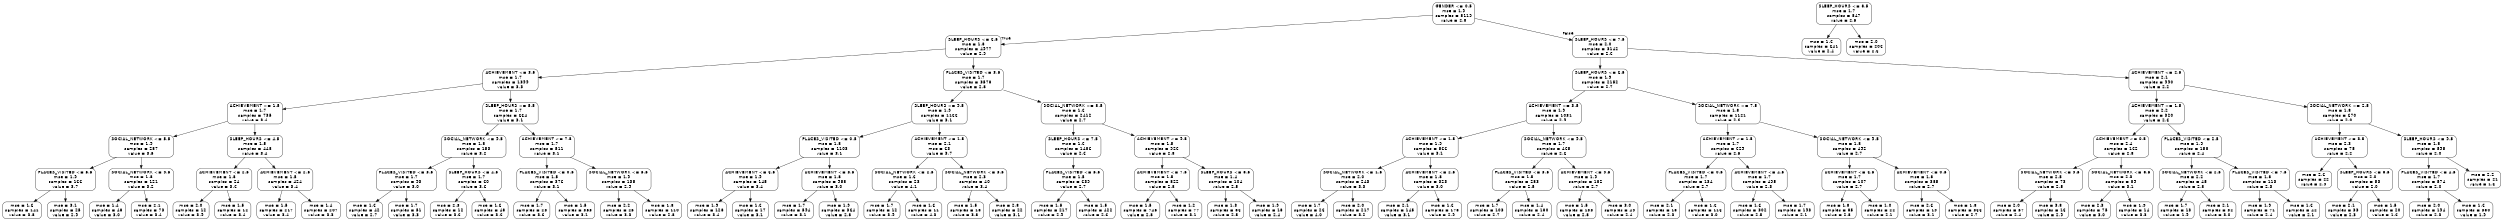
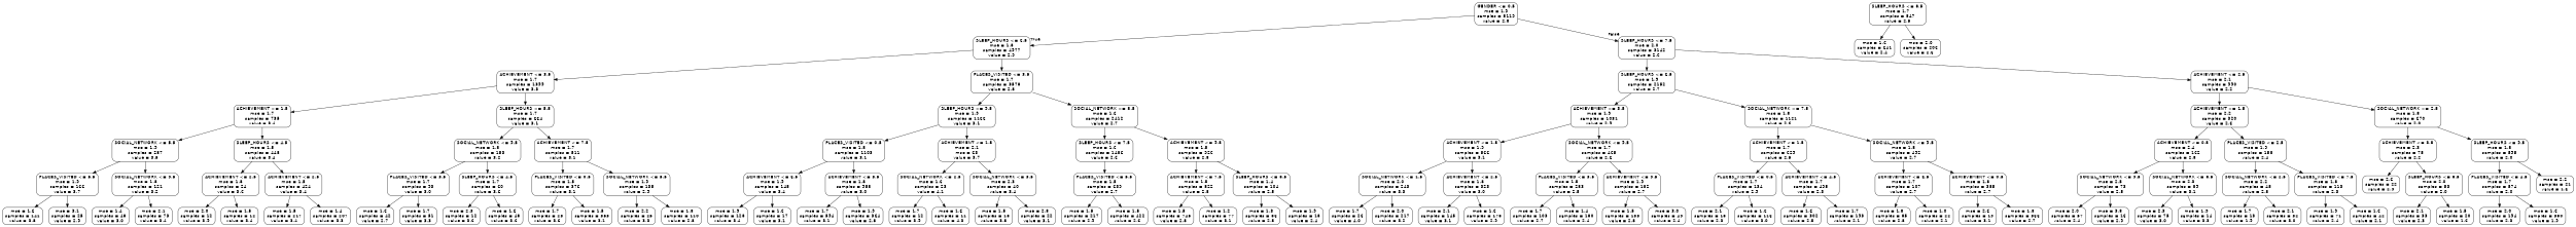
  digraph {
    node [color=black fontname=helvetica shape=box style=rounded]
    edge [fontname=helvetica]
    n1 [label="GENDER <= 0.5\nmse = 1.9\nsamples = 8119\nvalue = 2.8"]
    n2 [label="SLEEP_HOURS <= 6.5\nmse = 1.8\nsamples = 4977\nvalue = 2.9"]
    n3 [label="SLEEP_HOURS <= 7.5\nmse = 2.0\nsamples = 3142\nvalue = 2.6"]
    n4 [label="ACHIEVEMENT <= 3.5\nmse = 1.7\nsamples = 1399\nvalue = 3.3"]
    n5 [label="PLACES_VISITED <= 3.5\nmse = 1.7\nsamples = 3578\nvalue = 2.8"]
    n6 [label="SLEEP_HOURS <= 6.5\nmse = 1.9\nsamples = 2152\nvalue = 2.7"]
    n7 [label="ACHIEVEMENT <= 2.5\nmse = 2.1\nsamples = 990\nvalue = 2.2"]
    n8 [label="ACHIEVEMENT <= 1.5\nmse = 1.7\nsamples = 735\nvalue = 3.4"]
    n9 [label="SLEEP_HOURS <= 5.5\nmse = 1.7\nsamples = 664\nvalue = 3.1"]
    n10 [label="SLEEP_HOURS <= 9.5\nmse = 1.9\nsamples = 1166\nvalue = 3.1"]
    n11 [label="SOCIAL_NETWORK <= 8.5\nmse = 1.6\nsamples = 2412\nvalue = 2.7"]
    n12 [label="SOCIAL_NETWORK <= 5.5\nmse = 1.9\nsamples = 287\nvalue = 3.5"]
    n13 [label="SLEEP_HOURS <= 4.5\nmse = 1.5\nsamples = 448\nvalue = 3.4"]
    n14 [label="SOCIAL_NETWORK <= 9.5\nmse = 1.8\nsamples = 153\nvalue = 3.2"]
    n15 [label="ACHIEVEMENT <= 7.5\nmse = 1.7\nsamples = 511\nvalue = 3.1"]
    n16 [label="PLACES_VISITED <= 5.5\nmse = 1.9\nsamples = 166\nvalue = 3.7"]
    n17 [label="SOCIAL_NETWORK <= 9.5\nmse = 1.8\nsamples = 121\nvalue = 3.2"]
    n18 [label="ACHIEVEMENT <= 2.5\nmse = 1.8\nsamples = 24\nvalue = 3.6"]
    n19 [label="ACHIEVEMENT <= 2.5\nmse = 1.5\nsamples = 424\nvalue = 3.4"]
    n20 [label="mse = 1.6\nsamples = 141\nvalue = 3.8"]
    n21 [label="mse = 3.1\nsamples = 25\nvalue = 2.9"]
    n22 [label="mse = 1.4\nsamples = 48\nvalue = 3.0"]
    n23 [label="mse = 2.1\nsamples = 73\nvalue = 3.4"]
    n24 [label="mse = 2.0\nsamples = 12\nvalue = 3.9"]
    n25 [label="mse = 1.5\nsamples = 12\nvalue = 3.4"]
    n26 [label="mse = 1.5\nsamples = 217\nvalue = 3.4"]
    n27 [label="mse = 1.4\nsamples = 207\nvalue = 3.3"]
    n28 [label="PLACES_VISITED <= 3.5\nmse = 1.7\nsamples = 93\nvalue = 3.0"]
    n29 [label="SLEEP_HOURS <= 4.5\nmse = 1.7\nsamples = 60\nvalue = 3.6"]
    n30 [label="PLACES_VISITED <= 0.5\nmse = 1.5\nsamples = 376\nvalue = 3.1"]
    n31 [label="SOCIAL_NETWORK <= 5.5\nmse = 1.9\nsamples = 135\nvalue = 2.9"]
    n32 [label="mse = 1.6\nsamples = 42\nvalue = 2.7"]
    n33 [label="mse = 1.7\nsamples = 51\nvalue = 3.3"]
    n34 [label="mse = 2.3\nsamples = 12\nvalue = 3.6"]
    n35 [label="mse = 1.6\nsamples = 48\nvalue = 3.6"]
    n36 [label="mse = 1.7\nsamples = 23\nvalue = 3.6"]
    n37 [label="mse = 1.5\nsamples = 353\nvalue = 3.1"]
    n38 [label="mse = 2.2\nsamples = 25\nvalue = 3.3"]
    n39 [label="mse = 1.8\nsamples = 110\nvalue = 2.8"]
    n40 [label="PLACES_VISITED <= 0.5\nmse = 1.8\nsamples = 1103\nvalue = 3.1"]
    n41 [label="ACHIEVEMENT <= 1.5\nmse = 2.1\nmse = 63\nvalue = 3.7"]
    n42 [label="SLEEP_HOURS <= 7.5\nmse = 1.6\nsamples = 1486\nvalue = 2.6"]
    n43 [label="ACHIEVEMENT <= 9.5\nmse = 1.5\nsamples = 926\nvalue = 2.8"]
    n44 [label="ACHIEVEMENT <= 6.5\nmse = 1.9\nsamples = 145\nvalue = 3.4"]
    n45 [label="ACHIEVEMENT <= 3.5\nmse = 1.8\nsamples = 958\nvalue = 3.0"]
    n46 [label="SOCIAL_NETWORK <= 2.5\nmse = 1.6\nsamples = 23\nvalue = 4.1"]
    n47 [label="SOCIAL_NETWORK <= 3.5\nmse = 2.3\nsamples = 40\nvalue = 3.4"]
    n48 [label="mse = 1.9\nsamples = 128\nvalue = 3.4"]
    n49 [label="mse = 1.6\nsamples = 17\nvalue = 3.1"]
    n50 [label="mse = 1.7\nsamples = 594\nvalue = 3.1"]
    n51 [label="mse = 1.9\nsamples = 364\nvalue = 2.8"]
    n52 [label="mse = 1.7\nsamples = 12\nvalue = 3.9"]
    n53 [label="mse = 1.6\nsamples = 11\nvalue = 4.3"]
    n54 [label="mse = 1.5\nsamples = 18\nvalue = 3.8"]
    n55 [label="mse = 2.8\nsamples = 22\nvalue = 3.1"]
    n56 [label="PLACES_VISITED <= 5.5\nmse = 1.5\nsamples = 639\nvalue = 2.7"]
    n57 [label="ACHIEVEMENT <= 7.5\nmse = 1.5\nsamples = 822\nvalue = 2.8"]
    n58 [label="SLEEP_HOURS <= 8.5\nmse = 1.4\nsamples = 104\nvalue = 2.5"]
    n59 [label="mse = 1.5\nsamples = 217\nvalue = 2.9"]
    n60 [label="mse = 1.5\nsamples = 422\nvalue = 2.6"]
    n61 [label="SLEEP_HOURS <= 8.5\nmse = 1.7\nsamples = 847\nvalue = 2.5"]
    n62 [label="mse = 1.6\nsamples = 641\nvalue = 2.4"]
    n63 [label="mse = 2.0\nsamples = 206\nvalue = 2.6"]
    n64 [label="mse = 1.5\nsamples = 745\nvalue = 2.8"]
    n65 [label="mse = 1.2\nsamples = 77\nvalue = 3.1"]
    n66 [label="mse = 1.3\nsamples = 86\nvalue = 2.5"]
    n67 [label="mse = 1.9\nsamples = 18\nvalue = 2.4"]
    n68 [label="ACHIEVEMENT <= 3.5\nmse = 1.9\nsamples = 1031\nvalue = 2.9"]
    n69 [label="SOCIAL_NETWORK <= 7.5\nmse = 1.8\nsamples = 1121\nvalue = 2.6"]
    n70 [label="ACHIEVEMENT <= 1.5\nmse = 2.2\nsamples = 320\nvalue = 2.6"]
    n71 [label="SOCIAL_NETWORK <= 2.5\nmse = 1.8\nsamples = 670\nvalue = 2.0"]
    n72 [label="ACHIEVEMENT <= 1.5\nmse = 1.9\nsamples = 566\nvalue = 3.1"]
    n73 [label="SOCIAL_NETWORK <= 9.5\nmse = 1.7\nsamples = 465\nvalue = 2.6"]
    n74 [label="ACHIEVEMENT <= 1.5\nmse = 1.7\nsamples = 629\nvalue = 2.5"]
    n75 [label="SOCIAL_NETWORK <= 9.5\nmse = 1.8\nsamples = 492\nvalue = 2.7"]
    n76 [label="SOCIAL_NETWORK <= 1.5\nmse = 2.0\nsamples = 243\nvalue = 3.3"]
    n77 [label="ACHIEVEMENT <= 2.5\nmse = 1.8\nsamples = 323\nvalue = 3.0"]
    n78 [label="PLACES_VISITED <= 3.5\nmse = 1.5\nsamples = 283\nvalue = 2.5"]
    n79 [label="ACHIEVEMENT <= 9.5\nmse = 1.9\nsamples = 182\nvalue = 2.7"]
    n80 [label="mse = 1.7\nsamples = 26\nvalue = 4.0"]
    n81 [label="mse = 2.0\nsamples = 217\nvalue = 3.2"]
    n82 [label="mse = 2.1\nsamples = 145\nvalue = 3.1"]
    n83 [label="mse = 1.6\nsamples = 178\nvalue = 2.9"]
    n84 [label="mse = 1.7\nsamples = 103\nvalue = 2.7"]
    n85 [label="mse = 1.4\nsamples = 180\nvalue = 2.4"]
    n86 [label="mse = 1.5\nsamples = 133\nvalue = 2.8"]
    n87 [label="mse = 3.0\nsamples = 49\nvalue = 2.4"]
-   n88 [label="PLACES_VISITED <= 0.5\nmse = 1.7\nsamples = 134\nvalue = 2.7"]
+   n88 [label="PLACES_VISITED <= 0.5\nmse = 1.7\nsamples = 134\nvalue = 2.9"]
    n89 [label="ACHIEVEMENT <= 4.5\nmse = 1.7\nsamples = 495\nvalue = 2.3"]
    n90 [label="ACHIEVEMENT <= 6.5\nmse = 1.7\nsamples = 107\nvalue = 2.7"]
    n91 [label="ACHIEVEMENT <= 0.5\nmse = 1.8\nsamples = 385\nvalue = 2.7"]
    n92 [label="mse = 2.1\nsamples = 18\nvalue = 2.3"]
    n93 [label="mse = 1.6\nsamples = 116\nvalue = 3.0"]
    n94 [label="mse = 1.6\nsamples = 302\nvalue = 2.5"]
    n95 [label="mse = 1.7\nsamples = 193\nvalue = 2.1"]
    n96 [label="mse = 1.8\nsamples = 85\nvalue = 2.8"]
    n97 [label="mse = 1.0\nsamples = 22\nvalue = 2.1"]
    n98 [label="mse = 2.6\nsamples = 19\nvalue = 3.1"]
    n99 [label="mse = 1.8\nsamples = 366\nvalue = 2.7"]
    n100 [label="ACHIEVEMENT <= 0.5\nmse = 2.4\nsamples = 162\nvalue = 2.8"]
    n101 [label="PLACES_VISITED <= 2.5\nmse = 1.9\nsamples = 158\nvalue = 2.4"]
    n102 [label="ACHIEVEMENT <= 3.5\nmse = 2.3\nsamples = 75\nvalue = 2.2"]
    n103 [label="SLEEP_HOURS <= 9.5\nmse = 1.8\nsamples = 595\nvalue = 2.0"]
    n104 [label="SOCIAL_NETWORK <= 9.5\nmse = 2.5\nsamples = 73\nvalue = 2.5"]
    n105 [label="SOCIAL_NETWORK <= 8.5\nmse = 2.3\nsamples = 89\nvalue = 3.1"]
    n106 [label="SOCIAL_NETWORK <= 2.5\nmse = 2.2\nsamples = 45\nvalue = 2.8"]
    n107 [label="PLACES_VISITED <= 7.5\nmse = 1.8\nsamples = 113\nvalue = 2.3"]
    n108 [label="mse = 2.0\nsamples = 57\nvalue = 2.4"]
    n109 [label="mse = 3.8\nsamples = 16\nvalue = 2.9"]
    n110 [label="mse = 2.3\nsamples = 75\nvalue = 3.0"]
    n111 [label="mse = 1.9\nsamples = 14\nvalue = 3.3"]
    n112 [label="mse = 1.7\nsamples = 13\nvalue = 1.9"]
    n113 [label="mse = 2.1\nsamples = 32\nvalue = 3.0"]
    n114 [label="mse = 1.9\nsamples = 71\nvalue = 2.4"]
    n115 [label="mse = 1.6\nsamples = 42\nvalue = 2.1"]
    n116 [label="mse = 2.6\nsamples = 22\nvalue = 2.9"]
    n117 [label="SLEEP_HOURS <= 8.5\nmse = 2.0\nsamples = 53\nvalue = 2.0"]
    n118 [label="PLACES_VISITED <= 4.5\nmse = 1.7\nsamples = 574\nvalue = 2.0"]
    n119 [label="mse = 2.2\nsamples = 21\nvalue = 1.6"]
    n120 [label="mse = 2.1\nsamples = 33\nvalue = 2.3"]
    n121 [label="mse = 1.5\nsamples = 20\nvalue = 1.6"]
    n122 [label="mse = 2.0\nsamples = 194\nvalue = 2.3"]
    n123 [label="mse = 1.6\nsamples = 380\nvalue = 1.9"]
    n1 -> n2 [headlabel=True labelangle=45 labeldistance=2.5]
    n1 -> n3 [headlabel=False labelangle=-45 labeldistance=2.5]
    n2 -> n4
    n2 -> n5
    n3 -> n6
    n3 -> n7
    n4 -> n8
    n4 -> n9
    n5 -> n10
    n5 -> n11
    n6 -> n68
    n6 -> n69
    n7 -> n70
    n7 -> n71
    n8 -> n12
    n8 -> n13
    n9 -> n14
    n9 -> n15
    n10 -> n40
    n10 -> n41
    n11 -> n42
    n11 -> n43
    n12 -> n16
    n12 -> n17
    n13 -> n18
    n13 -> n19
    n14 -> n28
    n14 -> n29
    n15 -> n30
    n15 -> n31
    n16 -> n20
    n16 -> n21
    n17 -> n22
    n17 -> n23
    n18 -> n24
    n18 -> n25
    n19 -> n26
    n19 -> n27
    n28 -> n32
    n28 -> n33
    n29 -> n34
    n29 -> n35
    n30 -> n36
    n30 -> n37
    n31 -> n38
    n31 -> n39
    n40 -> n44
    n40 -> n45
    n41 -> n46
    n41 -> n47
    n42 -> n56
    n43 -> n57
    n43 -> n58
    n44 -> n48
    n44 -> n49
    n45 -> n50
    n45 -> n51
    n46 -> n52
    n46 -> n53
    n47 -> n54
    n47 -> n55
    n56 -> n59
    n56 -> n60
    n57 -> n64
    n57 -> n65
    n58 -> n66
    n58 -> n67
    n61 -> n62
    n61 -> n63
    n68 -> n72
    n68 -> n73
    n69 -> n74
    n69 -> n75
    n70 -> n100
    n70 -> n101
    n71 -> n102
    n71 -> n103
    n72 -> n76
    n72 -> n77
    n73 -> n78
    n73 -> n79
    n74 -> n88
    n74 -> n89
    n75 -> n90
    n75 -> n91
    n76 -> n80
    n76 -> n81
    n77 -> n82
    n77 -> n83
    n78 -> n84
    n78 -> n85
    n79 -> n86
    n79 -> n87
    n88 -> n92
    n88 -> n93
    n89 -> n94
    n89 -> n95
    n90 -> n96
    n90 -> n97
    n91 -> n98
    n91 -> n99
    n100 -> n104
    n100 -> n105
    n101 -> n106
    n101 -> n107
    n102 -> n116
    n102 -> n117
    n103 -> n118
    n103 -> n119
    n104 -> n108
    n104 -> n109
    n105 -> n110
    n105 -> n111
    n106 -> n112
    n106 -> n113
    n107 -> n114
    n107 -> n115
    n117 -> n120
    n117 -> n121
    n118 -> n122
    n118 -> n123
  }
